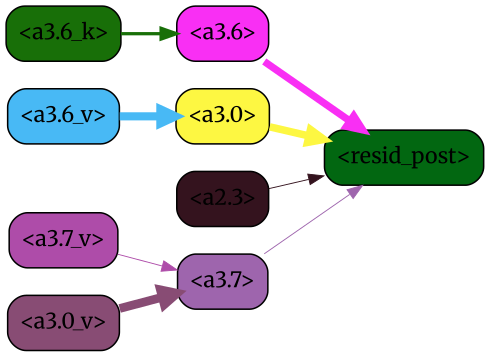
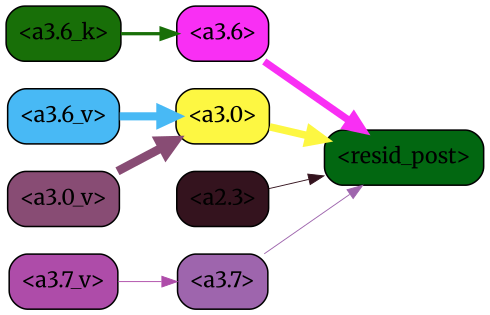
  strict digraph {
    fontname=Merriweather
    rankdir=LR
    splines=true
    node [color=black fontname=Merriweather shape=box style="filled, rounded"]
    edge [fontname=Merriweather penwidth=0.6]
    "<a3.7>" [fillcolor="#9e65ad"]
    "<resid_post>" [fillcolor="#026711"]
    "<a3.6>" [fillcolor="#f92ff4"]
    "<a3.0>" [fillcolor="#fdf742"]
    "<a2.3>" [fillcolor="#34131e"]
    "<a3.6_k>" [fillcolor="#186f08"]
    "<a3.7_v>" [fillcolor="#ae4ca9"]
    "<a3.6_v>" [fillcolor="#48b9f5"]
    "<a3.0_v>" [fillcolor="#884c74"]
    "<a3.7>" -> "<resid_post>" [color="#9e65ad"]
    "<a3.6>" -> "<resid_post>" [color="#f92ff4" penwidth=4.751592040061951]
    "<a3.0>" -> "<resid_post>" [color="#fdf742" penwidth=4.904066681861877]
    "<a2.3>" -> "<resid_post>" [color="#34131e"]
    "<a3.6_k>" -> "<a3.6>" [color="#186f08" penwidth=2.13908451795578]
    "<a3.7_v>" -> "<a3.7>" [color="#ae4ca9"]
    "<a3.6_v>" -> "<a3.0>" [color="#48b9f5" penwidth=5.297133803367615]
-   "<a3.0_v>" -> "<a3.7>" [color="#884c74" penwidth=5.680712580680847]
+   "<a3.0_v>" -> "<a3.0>" [color="#884c74" penwidth=5.680712580680847]
  }
